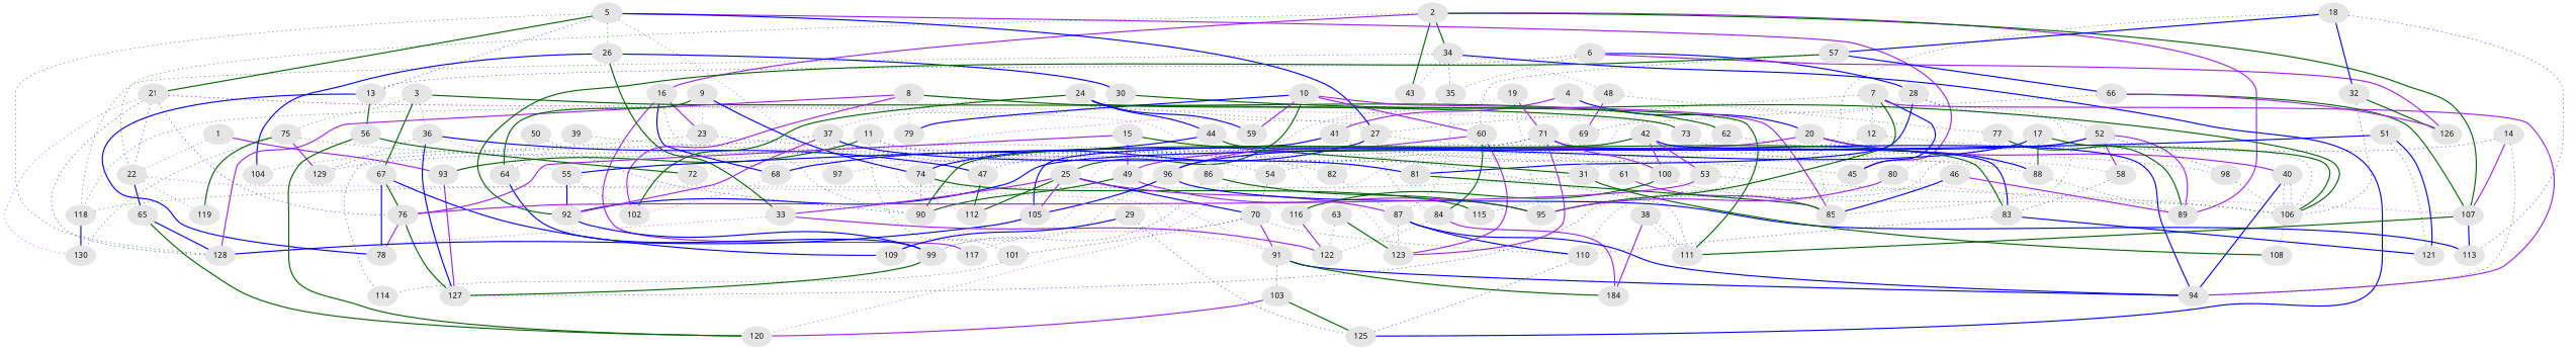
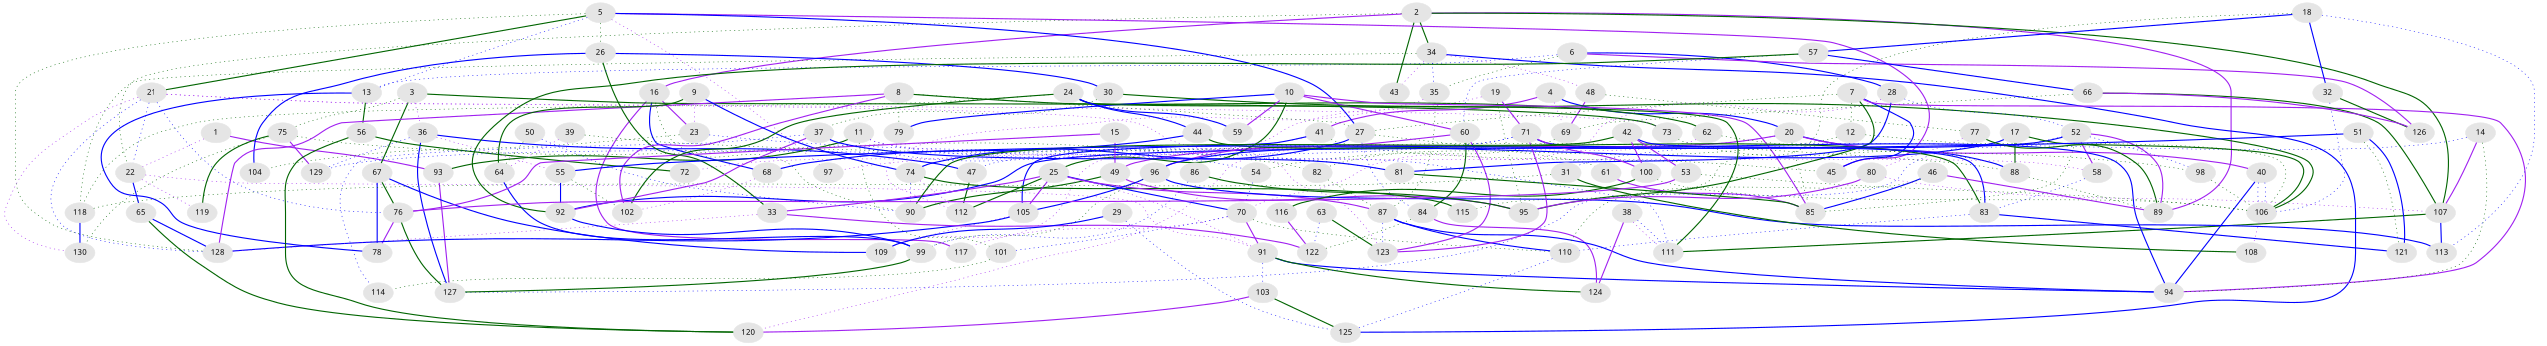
  graph {
    fontname="Noto Sans"
    node [color=gray90 fontname="Noto Sans" style=filled]
    edge [color=darkgreen fontname="Noto Sans" style=bold]
    1
    22
    93
    65
    91
    119
    127
    2
    16
    34
    43
    89
    107
    23
    68
    90
    117
    35
    118
    125
    48
    111
    113
    3
    36
    67
    73
    75
    47
    55
    129
    78
    76
    109
    88
    130
    82
    4
    20
    41
    69
    85
    49
    40
    45
    97
    105
    5
    13
    21
    26
    27
    128
    56
    123
    104
    33
    30
    74
    61
    84
    6
    28
    126
    81
    70
    52
    87
    112
    7
    12
    94
    95
    54
    106
    8
    62
    79
    102
    98
    120
    9
    64
    99
    115
    10
    25
    59
    60
    96
    11
    58
    101
    83
    114
    108
    72
    14
    31
    15
    17
    18
    32
    57
    92
    66
    19
    71
    100
-   124 [label=184]
+   124
    103
    24
    44
    122
    110
    37
    29
    77
    38
    39
    42
    53
    121
    116
    46
    80
    50
    51
    63
    86
    1 -- 22 [color=purple style=dotted]
    1 -- 93 [color=purple]
    22 -- 65 [color=blue]
    22 -- 91 [color=purple style=dotted]
    22 -- 119 [color=purple style=dotted]
    93 -- 127 [color=purple]
    65 -- 128 [color=blue]
    65 -- 120
    91 -- 94 [color=blue]
    91 -- 124
    91 -- 103 [color=blue style=dotted]
    2 -- 22 [style=dotted]
    2 -- 16 [color=purple]
    2 -- 34
    2 -- 43
    2 -- 89 [color=purple]
    2 -- 107
    16 -- 23 [color=purple]
    16 -- 68 [color=blue]
    16 -- 90 [style=dotted]
    16 -- 117 [color=purple]
    34 -- 43 [color=purple style=dotted]
    34 -- 35 [color=blue style=dotted]
    34 -- 118 [style=dotted]
    34 -- 125 [color=blue]
    34 -- 48 [color=purple style=dotted]
    107 -- 111
    107 -- 113 [color=blue]
    23 -- 104 [style=dotted]
    23 -- 81 [color=blue style=dotted]
    68 -- 102 [color=purple style=dotted]
    35 -- 87 [style=dotted]
    35 -- 112 [color=purple style=dotted]
    118 -- 130 [color=blue]
    48 -- 69 [color=purple]
    48 -- 77 [style=dotted]
    3 -- 36 [color=purple style=dotted]
    3 -- 67
    3 -- 73
    3 -- 75 [style=dotted]
    36 -- 127 [color=blue]
    36 -- 47 [color=blue]
    36 -- 55 [color=purple style=dotted]
    36 -- 129 [color=blue style=dotted]
    67 -- 78 [color=blue]
    67 -- 76
    67 -- 109 [color=blue]
    73 -- 88 [style=dotted]
    75 -- 119
    75 -- 129 [color=purple]
    75 -- 130 [style=dotted]
    75 -- 82 [style=dotted]
    47 -- 112
    55 -- 102 [style=dotted]
    55 -- 92 [color=blue]
    76 -- 127
    76 -- 78 [color=purple]
    88 -- 89 [style=dotted]
    82 -- 87 [style=dotted]
    4 -- 20 [color=blue]
    4 -- 41 [color=purple]
    4 -- 69 [color=purple style=dotted]
    20 -- 47 [color=blue style=dotted]
    20 -- 88 [color=blue]
    20 -- 85 [style=dotted]
    20 -- 49 [color=purple]
    20 -- 40 [color=purple]
    41 -- 45 [style=dotted]
    41 -- 97 [color=purple style=dotted]
    41 -- 105 [color=blue]
    69 -- 82 [style=dotted]
    49 -- 90
    49 -- 95 [color=purple]
    40 -- 94 [color=blue]
    40 -- 106 [color=blue style=dotted]
    40 -- 106 [color=blue style=dotted]
    105 -- 109 [color=purple style=dotted]
    105 -- 128 [color=blue]
    5 -- 45 [color=purple]
    5 -- 97 [color=purple style=dotted]
    5 -- 13 [color=blue style=dotted]
    5 -- 21
    5 -- 26 [style=dotted]
    5 -- 27 [color=blue]
    5 -- 128 [style=dotted]
    13 -- 78 [color=blue]
    13 -- 56
    21 -- 22 [color=blue style=dotted]
    21 -- 73 [color=purple style=dotted]
    21 -- 76 [color=blue style=dotted]
    21 -- 130 [color=purple style=dotted]
    21 -- 128 [color=blue style=dotted]
    21 -- 123 [color=purple style=dotted]
    26 -- 104 [color=blue]
    26 -- 33
    26 -- 30 [color=blue]
    27 -- 109 [color=purple style=dotted]
    27 -- 74 [color=blue]
    27 -- 61 [style=dotted]
    27 -- 84 [color=blue style=dotted]
    56 -- 120
    56 -- 72
    33 -- 128 [color=purple style=dotted]
    33 -- 122 [color=purple]
    30 -- 106
    30 -- 37 [style=dotted]
    74 -- 90 [color=blue style=dotted]
    74 -- 112 [color=purple style=dotted]
    74 -- 115
    61 -- 85 [color=purple]
    84 -- 124 [color=purple]
    84 -- 122 [style=dotted]
    6 -- 35 [style=dotted]
    6 -- 13 [color=blue style=dotted]
    6 -- 28 [color=blue]
    6 -- 126 [color=purple]
    28 -- 81 [color=blue]
    28 -- 70 [color=purple style=dotted]
    28 -- 52 [color=blue style=dotted]
    81 -- 85
    70 -- 91 [color=purple]
    70 -- 117 [color=purple style=dotted]
    70 -- 101 [color=blue style=dotted]
    70 -- 110 [style=dotted]
    52 -- 127 [color=blue style=dotted]
    52 -- 89 [color=purple]
-   28 -- 85 [style=dotted]
+   52 -- 85 [style=dotted]
    52 -- 98 [color=blue style=dotted]
    52 -- 58 [color=purple]
    52 -- 92 [color=blue]
    87 -- 123 [color=blue style=dotted]
    87 -- 94 [color=blue]
    87 -- 110 [color=blue]
    7 -- 45 [color=blue]
    7 -- 27 [style=dotted]
    7 -- 12 [style=dotted]
    7 -- 94 [color=purple]
    7 -- 95
    12 -- 54 [style=dotted]
    12 -- 106 [style=dotted]
    54 -- 70 [color=blue style=dotted]
    106 -- 108 [color=purple style=dotted]
    8 -- 27 [style=dotted]
    8 -- 128 [color=purple]
    8 -- 62
    8 -- 79 [style=dotted]
    8 -- 102 [color=purple]
    62 -- 98 [style=dotted]
    62 -- 120 [color=purple style=dotted]
    98 -- 106 [style=dotted]
    9 -- 23 [color=purple style=dotted]
    9 -- 74 [color=blue]
    9 -- 64
    64 -- 99 [color=blue]
    99 -- 127
    10 -- 85 [color=purple]
    10 -- 79 [color=blue]
    10 -- 25
    10 -- 59 [color=purple]
    10 -- 60 [color=purple]
    25 -- 91 [color=purple style=dotted]
    25 -- 105 [color=purple]
    25 -- 33 [color=purple]
    25 -- 70 [color=blue]
    25 -- 87 [color=purple]
    25 -- 112
    60 -- 123 [color=purple]
    60 -- 84
    60 -- 96 [color=purple]
    96 -- 113 [color=blue]
    96 -- 105 [color=blue]
    96 -- 99 [style=dotted]
    11 -- 93
    11 -- 111 [color=blue style=dotted]
    11 -- 58 [color=purple style=dotted]
    11 -- 101 [style=dotted]
    58 -- 83 [color=blue style=dotted]
    101 -- 114 [style=dotted]
    83 -- 110 [color=blue style=dotted]
    83 -- 121 [color=blue]
    14 -- 107 [color=purple]
    14 -- 94 [style=dotted]
    14 -- 31 [color=blue style=dotted]
    31 -- 118 [style=dotted]
    31 -- 108
    15 -- 76 [color=purple]
    15 -- 49 [color=purple]
-   15 -- 31
    17 -- 88
    17 -- 106
    17 -- 96 [color=blue]
    18 -- 113 [color=blue style=dotted]
    18 -- 115 [style=dotted]
    18 -- 32 [color=blue]
    18 -- 57 [color=blue]
    32 -- 126
    32 -- 106 [color=blue style=dotted]
    57 -- 60 [color=blue style=dotted]
    57 -- 92
    57 -- 66 [color=blue]
    92 -- 99 [color=blue]
    66 -- 107
    66 -- 69 [style=dotted]
    66 -- 126 [color=purple]
    19 -- 95 [style=dotted]
    19 -- 72 [color=purple style=dotted]
    19 -- 71 [color=purple]
    71 -- 129 [color=blue style=dotted]
    71 -- 123 [color=purple]
    71 -- 74 [color=blue style=dotted]
    71 -- 94 [color=blue]
    71 -- 100 [color=purple]
    100 -- 106 [style=dotted]
    100 -- 116
    103 -- 125
    103 -- 120 [color=purple]
    24 -- 118 [style=dotted]
    24 -- 111
    24 -- 102
    24 -- 59 [color=blue]
    24 -- 44 [color=blue]
    44 -- 68 [color=blue]
    44 -- 83
    110 -- 125 [color=blue style=dotted]
    37 -- 81 [color=blue]
    37 -- 54 [color=blue style=dotted]
    37 -- 114 [color=blue style=dotted]
    37 -- 92 [color=purple]
    29 -- 125 [color=blue style=dotted]
    29 -- 109 [color=blue]
    77 -- 89
    77 -- 80 [color=purple style=dotted]
    38 -- 111 [color=purple style=dotted]
    38 -- 111 [color=blue style=dotted]
    38 -- 124 [color=purple]
    39 -- 55 [color=purple style=dotted]
    39 -- 88 [style=dotted]
    39 -- 64 [color=purple style=dotted]
    42 -- 90
    42 -- 83 [color=blue]
    42 -- 100 [color=purple]
    42 -- 53 [color=purple]
    53 -- 76 [color=purple]
    53 -- 106 [style=dotted]
    116 -- 122 [color=purple]
    46 -- 89 [color=purple]
    46 -- 85 [color=blue]
    46 -- 110 [style=dotted]
    80 -- 107 [color=purple style=dotted]
    80 -- 95 [color=purple]
    50 -- 90 [color=blue style=dotted]
    50 -- 64 [style=dotted]
    51 -- 55 [color=blue]
    51 -- 121 [style=dotted]
    51 -- 121 [color=blue]
    63 -- 123
    63 -- 122 [color=blue style=dotted]
    86 -- 95
    86 -- 99 [color=blue style=dotted]
  }
